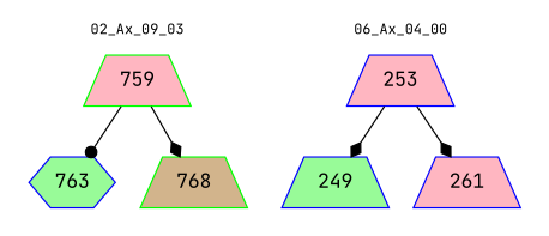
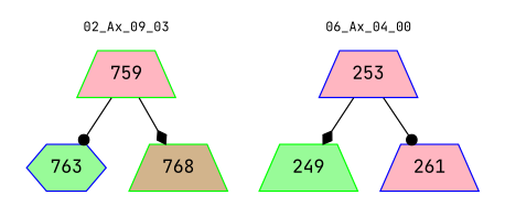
  digraph {
    fontname="JetBrains Mono"
    node [color=green fillcolor=lightpink fontname="JetBrains Mono" shape=trapezium style=filled]
    edge [arrowhead=dot color=black fontname="JetBrains Mono"]
    n1 [label=759]
    n2 [color=blue fillcolor=palegreen label=763 shape=hexagon]
    n3 [fillcolor=tan label=768]
    n4 [color=blue label=253]
-   n5 [color=blue fillcolor=palegreen label=249]
+   n5 [fillcolor=palegreen label=249]
    n6 [color=blue label=261]
    subgraph cluster_1 {
      color=white
      fontsize=10
      label="02_Ax_09_03"
      n1
      n2
      n3
    }
    subgraph cluster_2 {
      color=white
      fontsize=10
      label="06_Ax_04_00"
      n4
      n5
      n6
    }
    n1 -> n2
    n1 -> n3 [arrowhead=diamond]
    n4 -> n5 [arrowhead=diamond]
-   n4 -> n6 [arrowhead=diamond]
+   n4 -> n6
  }
